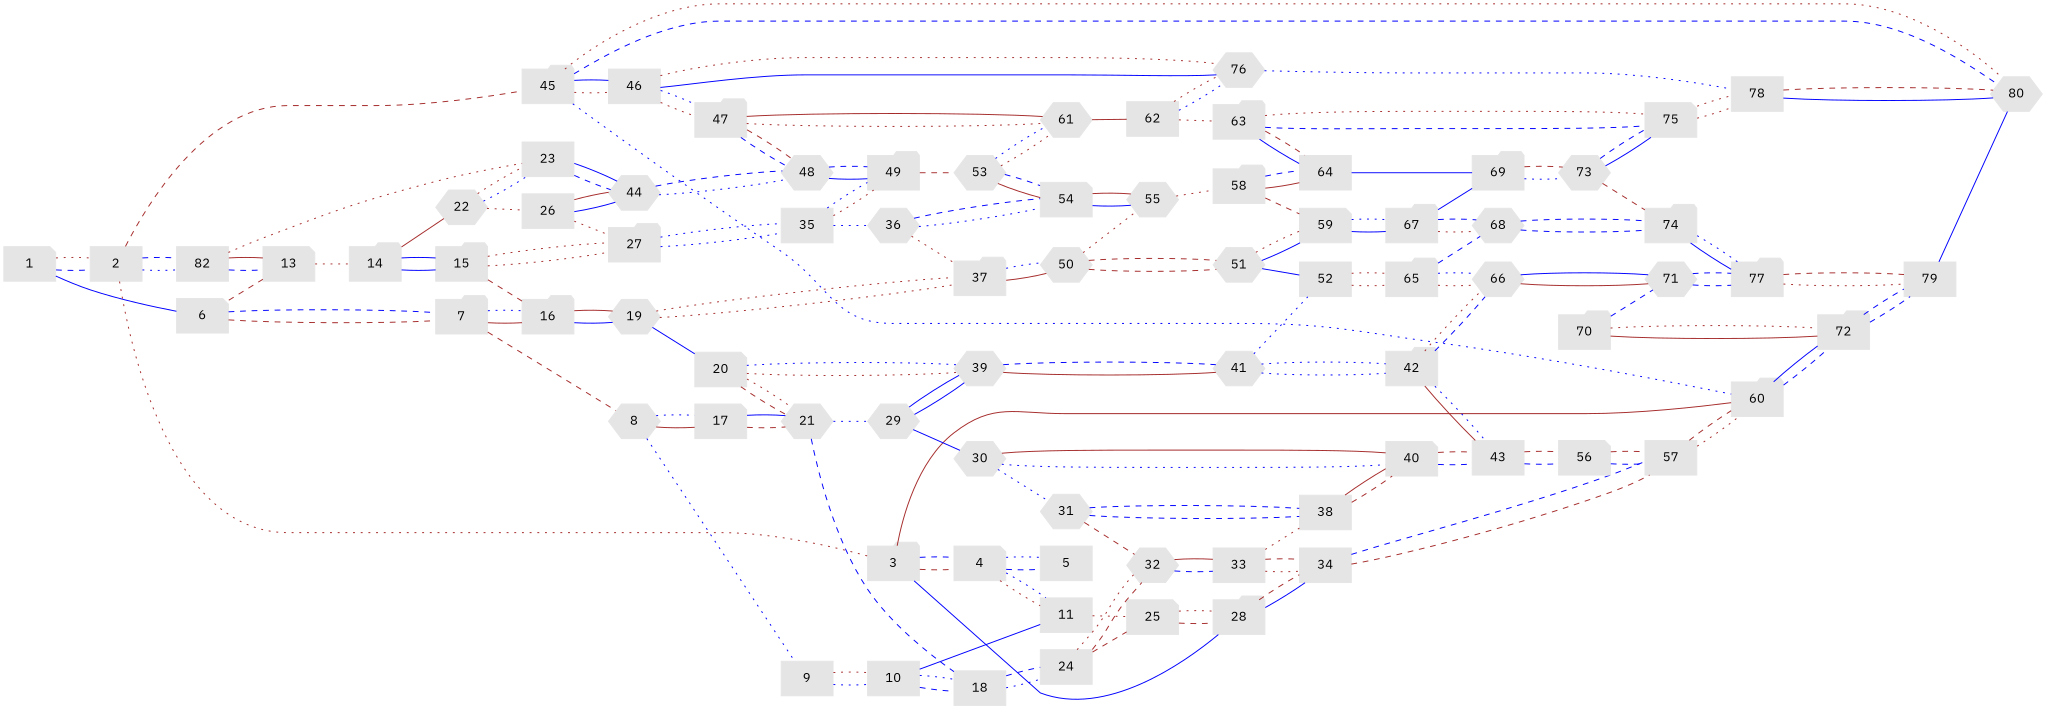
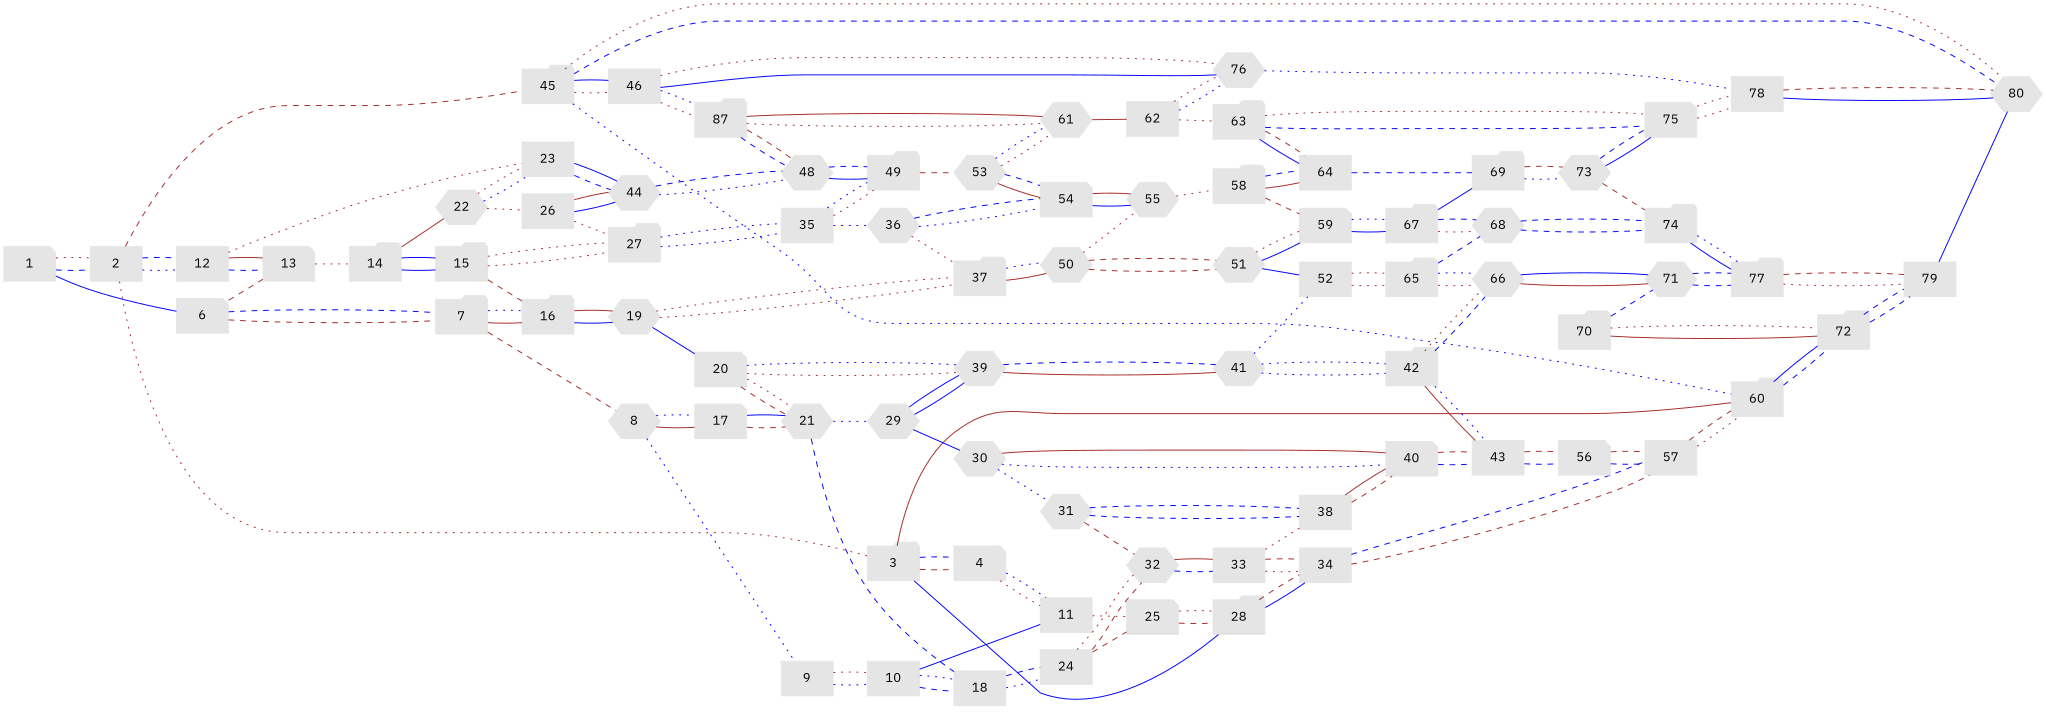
  graph {
    fontname="IBM Plex Sans"
    rankdir=LR
    node [color=gray90 fontname="IBM Plex Sans" shape=hexagon style=filled]
    edge [color=blue fontname="IBM Plex Sans" style=dotted]
    1 [shape=note]
    2 [shape=box]
    6 [shape=note]
    3 [shape=folder]
-   12 [shape=box label=82]
+   12 [shape=box]
    45 [shape=folder]
    7 [shape=folder]
    13 [shape=note]
    4 [shape=note]
    28 [shape=folder]
    60 [shape=folder]
    23 [shape=box]
    46 [shape=box]
    80
-   5 [shape=box]
    11 [shape=box]
    34 [shape=box]
    72 [shape=folder]
    25 [shape=note]
    9 [shape=box]
    10 [shape=box]
    8
    16 [shape=folder]
    14 [shape=folder]
    17 [shape=note]
    19
    21
    18 [shape=box]
    24 [shape=box]
    44
    15 [shape=folder]
    22
    27 [shape=folder]
    26 [shape=box]
    35 [shape=box]
    20 [shape=note]
    37 [shape=folder]
    29
    32
    39
    50
    41
    30
    48
    33 [shape=box]
    36
    49 [shape=folder]
    57 [shape=box]
    31
    40 [shape=note]
    38 [shape=box]
    43 [shape=box]
    54 [shape=note]
    53
    55
    51
    42 [shape=folder]
    52 [shape=box]
    56 [shape=note]
    66
    65 [shape=folder]
    71
-   47 [shape=folder]
+   47 [shape=folder label=87]
    76
    61
    78 [shape=box]
    62 [shape=box]
    59 [shape=note]
    58 [shape=folder]
    67 [shape=folder]
    68
    64 [shape=box]
    69 [shape=folder]
    79 [shape=box]
    63 [shape=folder]
    75 [shape=note]
    73
    74 [shape=folder]
    77 [shape=folder]
    70 [shape=folder]
    1 -- 2 [style=dashed]
    1 -- 2 [color=brown]
    1 -- 6 [style=solid]
    2 -- 3 [color=brown]
    2 -- 12
    2 -- 12 [style=dashed]
    2 -- 45 [color=brown style=dashed]
    6 -- 7 [color=brown style=dashed]
    6 -- 7 [style=dashed]
    6 -- 13 [color=brown style=dashed]
    3 -- 4 [color=brown style=dashed]
    3 -- 4 [style=dashed]
    3 -- 28 [style=solid]
    3 -- 60 [color=brown style=solid]
    12 -- 13 [style=dashed]
    12 -- 13 [color=brown style=solid]
    12 -- 23 [color=brown]
    45 -- 60
    45 -- 46 [color=brown]
    45 -- 46 [style=solid]
    45 -- 80 [style=dashed]
    45 -- 80 [color=brown]
    7 -- 8 [color=brown style=dashed]
    7 -- 16 [color=brown style=solid]
    7 -- 16
    13 -- 14 [color=brown]
-   4 -- 5 [style=dashed]
-   4 -- 5
    4 -- 11 [color=brown]
    4 -- 11
    28 -- 34 [style=solid]
    28 -- 34 [color=brown style=dashed]
    60 -- 72 [style=dashed]
    60 -- 72 [style=solid]
    23 -- 44 [style=dashed]
    23 -- 44 [style=solid]
    46 -- 47 [color=brown]
    46 -- 47
    46 -- 76 [style=solid]
    46 -- 76 [color=brown]
    11 -- 25 [color=brown]
    34 -- 57 [color=brown style=dashed]
    34 -- 57 [style=dashed]
    72 -- 79 [style=dashed]
    72 -- 79 [style=dashed]
    25 -- 28 [color=brown style=dashed]
    25 -- 28 [color=brown]
    9 -- 10
    9 -- 10 [color=brown]
    10 -- 11 [style=solid]
    10 -- 18 [style=dashed]
    10 -- 18
    8 -- 9
    8 -- 17 [color=brown style=solid]
    8 -- 17
    16 -- 19 [style=solid]
    16 -- 19 [color=brown style=solid]
    14 -- 15 [style=solid]
    14 -- 15 [style=solid]
    14 -- 22 [color=brown style=solid]
    17 -- 21 [color=brown style=dashed]
    17 -- 21 [style=solid]
    19 -- 20 [style=solid]
    19 -- 37 [color=brown]
    19 -- 37 [color=brown]
    21 -- 18 [style=dashed]
    21 -- 29
    18 -- 24
    18 -- 24 [style=dashed]
    24 -- 25 [color=brown style=dashed]
    24 -- 32 [color=brown style=dashed]
    24 -- 32 [color=brown]
    44 -- 48
    44 -- 48 [style=dashed]
    15 -- 16 [color=brown style=dashed]
    15 -- 27 [color=brown]
    15 -- 27 [color=brown]
    22 -- 23
    22 -- 23 [color=brown]
    22 -- 26 [color=brown]
    27 -- 35
    27 -- 35
    26 -- 44 [style=solid]
    26 -- 44 [color=brown style=solid]
    26 -- 27 [color=brown]
    35 -- 36
    35 -- 49 [color=brown]
    35 -- 49
    20 -- 21 [color=brown style=dashed]
    20 -- 21 [color=brown]
    20 -- 39 [color=brown]
    20 -- 39
    37 -- 50 [color=brown style=solid]
    37 -- 50
    29 -- 39 [style=solid]
    29 -- 39 [style=solid]
    29 -- 30 [style=solid]
    32 -- 33 [style=dashed]
    32 -- 33 [color=brown style=solid]
    39 -- 41 [color=brown style=solid]
    39 -- 41 [style=dashed]
    50 -- 55 [color=brown]
    50 -- 51 [color=brown style=dashed]
    50 -- 51 [color=brown style=dashed]
    41 -- 42
    41 -- 42
    41 -- 52
    30 -- 31
    30 -- 40
    30 -- 40 [color=brown style=solid]
    48 -- 49 [style=solid]
    48 -- 49 [style=dashed]
    33 -- 34 [color=brown]
    33 -- 34 [color=brown style=dashed]
    33 -- 38 [color=brown]
    36 -- 37 [color=brown]
    36 -- 54
    36 -- 54 [style=dashed]
    49 -- 53 [color=brown style=dashed]
    57 -- 60 [color=brown]
    57 -- 60 [color=brown style=dashed]
    31 -- 32 [color=brown style=dashed]
    31 -- 38 [style=dashed]
    31 -- 38 [style=dashed]
    40 -- 43 [style=dashed]
    40 -- 43 [color=brown style=dashed]
    38 -- 40 [color=brown style=dashed]
    38 -- 40 [color=brown style=solid]
    43 -- 56 [style=dashed]
    43 -- 56 [color=brown style=dashed]
    54 -- 55 [style=solid]
    54 -- 55 [color=brown style=solid]
    53 -- 54 [color=brown style=solid]
    53 -- 54 [style=dashed]
    53 -- 61 [color=brown]
    53 -- 61
    55 -- 58 [color=brown]
    51 -- 52 [style=solid]
    51 -- 59 [style=solid]
    51 -- 59 [color=brown]
    42 -- 43 [color=brown style=solid]
    42 -- 43
    42 -- 66 [style=dashed]
    42 -- 66 [color=brown]
    52 -- 65 [color=brown]
    52 -- 65 [color=brown]
    56 -- 57 [style=dashed]
    56 -- 57 [color=brown style=dashed]
    66 -- 71 [color=brown style=solid]
    66 -- 71 [style=solid]
    65 -- 66 [color=brown]
    65 -- 66
    65 -- 68 [style=dashed]
    71 -- 77 [style=dashed]
    71 -- 77 [style=dashed]
    47 -- 48 [style=dashed]
    47 -- 48 [color=brown style=dashed]
    47 -- 61 [color=brown]
    47 -- 61 [color=brown style=solid]
    76 -- 78
    61 -- 62 [color=brown style=solid]
    78 -- 80 [style=solid]
    78 -- 80 [color=brown style=dashed]
    62 -- 76
    62 -- 76 [color=brown]
    62 -- 63 [color=brown]
    59 -- 67 [style=solid]
    59 -- 67
    58 -- 59 [color=brown style=dashed]
    58 -- 64 [color=brown style=solid]
    58 -- 64 [style=dashed]
    67 -- 68 [color=brown]
    67 -- 68 [style=dashed]
    67 -- 69 [style=solid]
    68 -- 74 [style=dashed]
    68 -- 74 [style=dashed]
-   64 -- 69 [style=solid]
+   64 -- 69 [style=dashed]
    69 -- 73
    69 -- 73 [color=brown style=dashed]
    79 -- 80 [style=solid]
    63 -- 64 [style=solid]
    63 -- 64 [color=brown style=dashed]
    63 -- 75 [style=dashed]
    63 -- 75 [color=brown]
    75 -- 78 [color=brown]
    75 -- 78 [color=brown]
    73 -- 75 [style=solid]
    73 -- 75 [style=dashed]
    73 -- 74 [color=brown style=dashed]
    74 -- 77 [style=solid]
    74 -- 77
    77 -- 79 [color=brown]
    77 -- 79 [color=brown style=dashed]
    70 -- 72 [color=brown style=solid]
    70 -- 72 [color=brown]
    70 -- 71 [style=dashed]
  }
